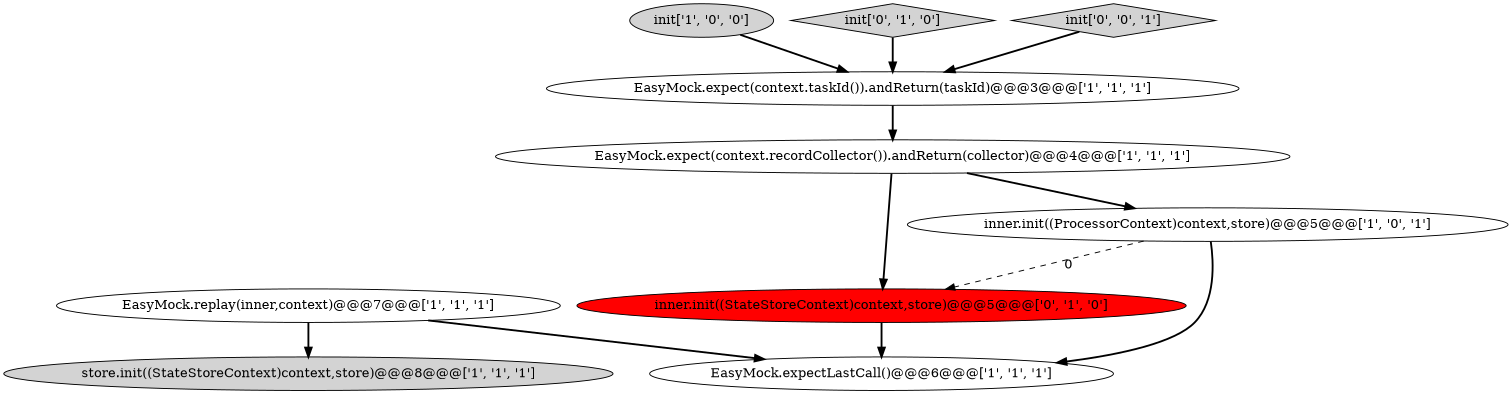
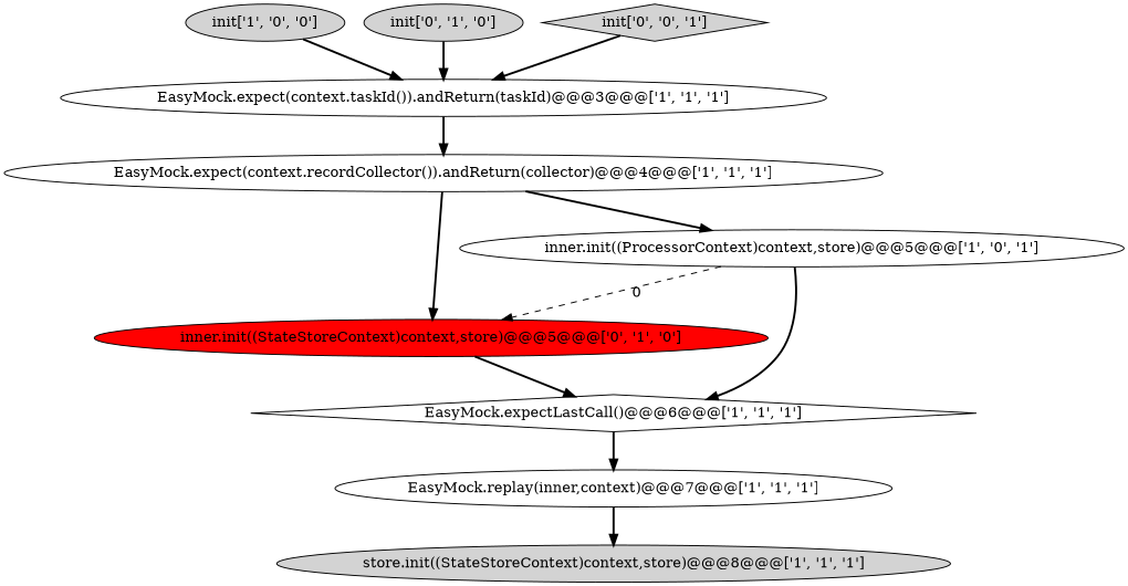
  digraph {
    node [fillcolor=white shape=ellipse style=filled]
    edge [style=bold]
-   n1 [label="EasyMock.expectLastCall()@@@6@@@['1', '1', '1']"]
+   n1 [label="EasyMock.expectLastCall()@@@6@@@['1', '1', '1']" shape=diamond]
    n2 [label="EasyMock.replay(inner,context)@@@7@@@['1', '1', '1']"]
    n3 [fillcolor=lightgray label="store.init((StateStoreContext)context,store)@@@8@@@['1', '1', '1']"]
    n4 [label="EasyMock.expect(context.recordCollector()).andReturn(collector)@@@4@@@['1', '1', '1']"]
    n5 [fillcolor=red label="inner.init((StateStoreContext)context,store)@@@5@@@['0', '1', '0']"]
    n6 [label="inner.init((ProcessorContext)context,store)@@@5@@@['1', '0', '1']"]
    n7 [fillcolor=lightgray label="init['1', '0', '0']"]
    n8 [label="EasyMock.expect(context.taskId()).andReturn(taskId)@@@3@@@['1', '1', '1']"]
-   n9 [fillcolor=lightgray label="init['0', '1', '0']" shape=diamond]
+   n9 [fillcolor=lightgray label="init['0', '1', '0']"]
    n10 [fillcolor=lightgray label="init['0', '0', '1']" shape=diamond]
-   n2 -> n1
+   n1 -> n2
    n2 -> n3
    n4 -> n5
    n4 -> n6
    n5 -> n1
    n6 -> n1
    n6 -> n5 [label=0 style=dashed]
    n7 -> n8
    n8 -> n4
    n9 -> n8
    n10 -> n8
  }
